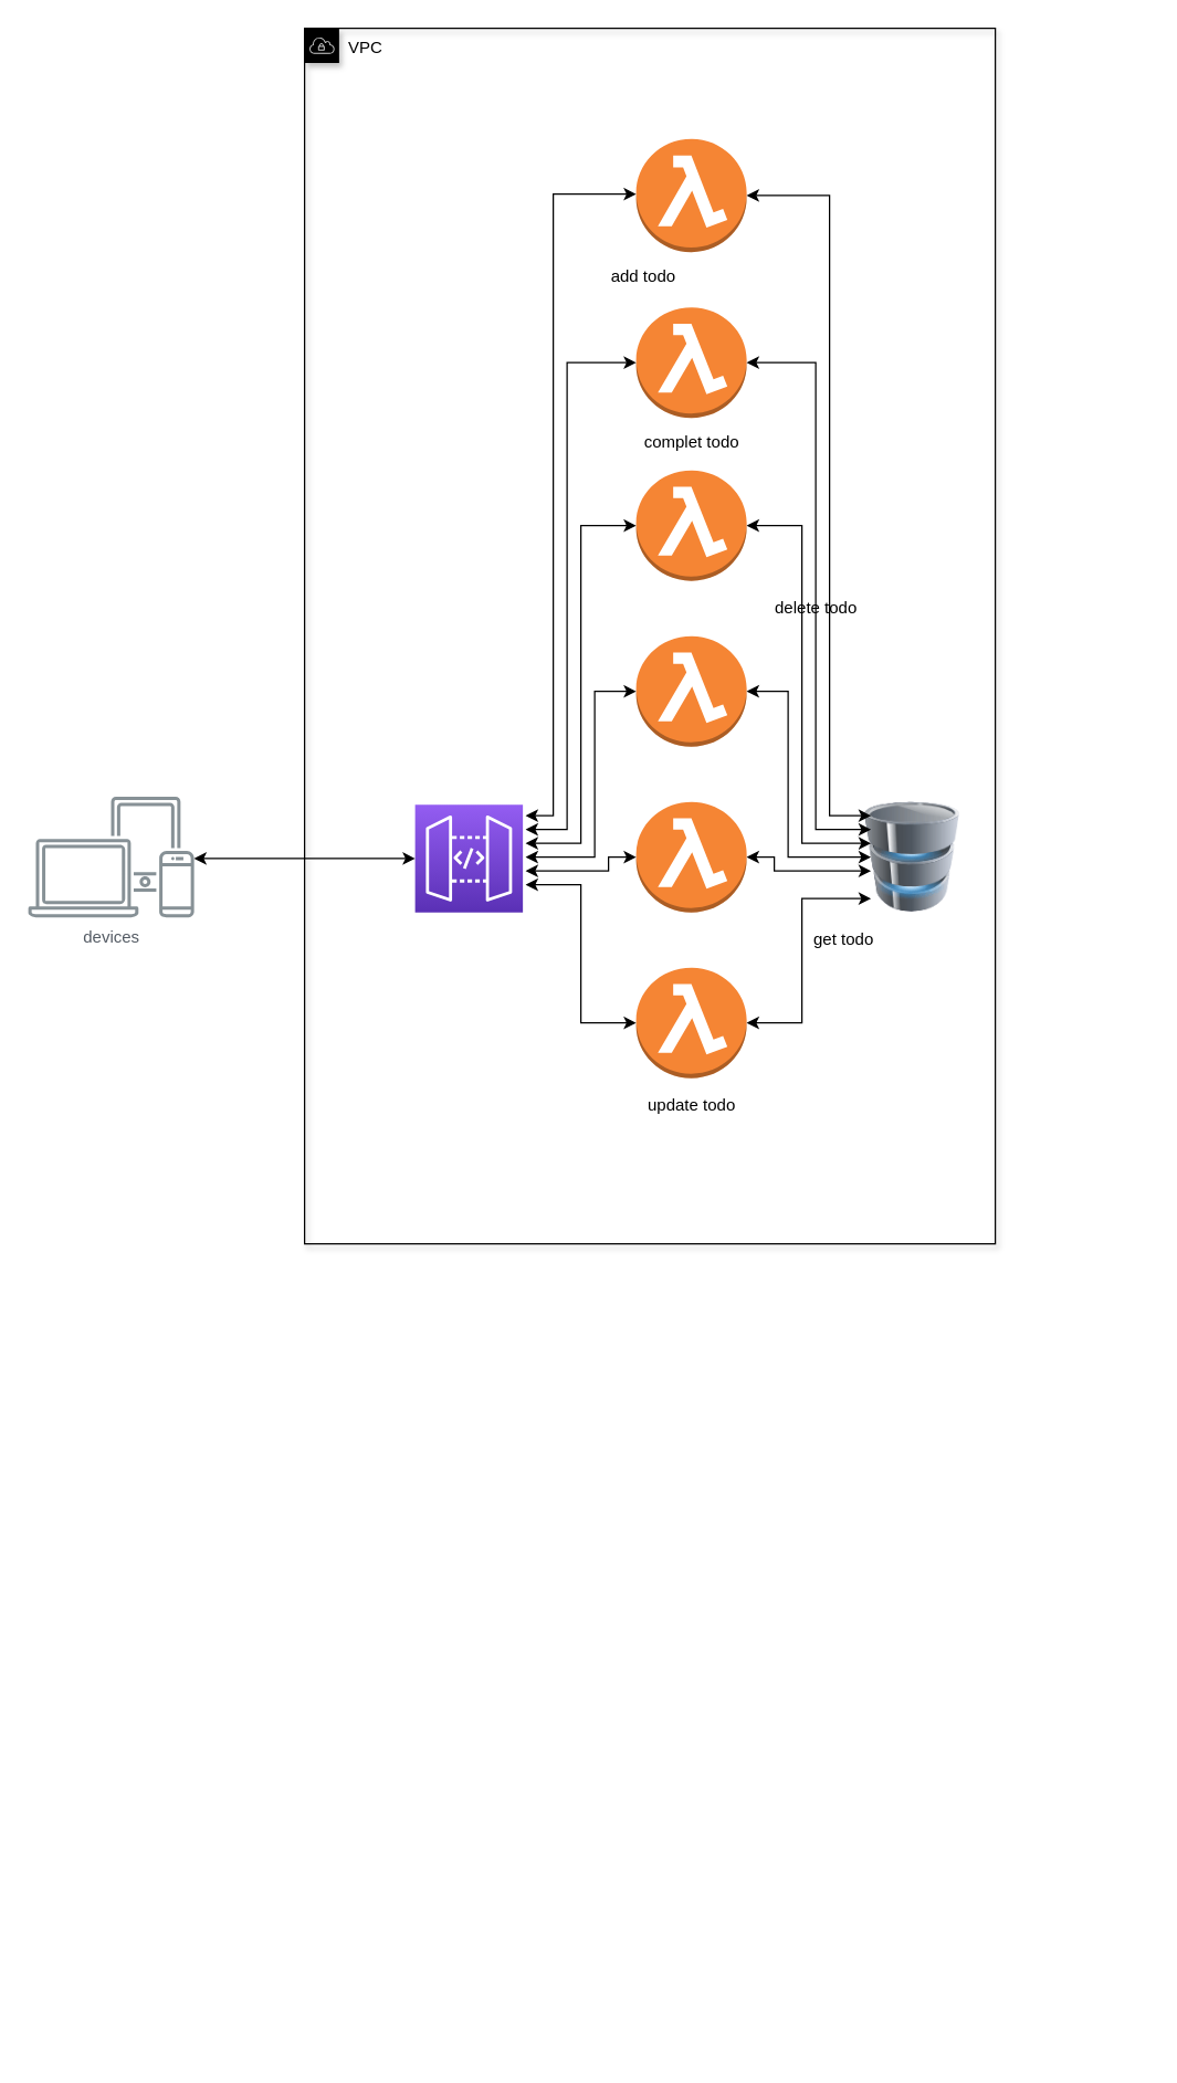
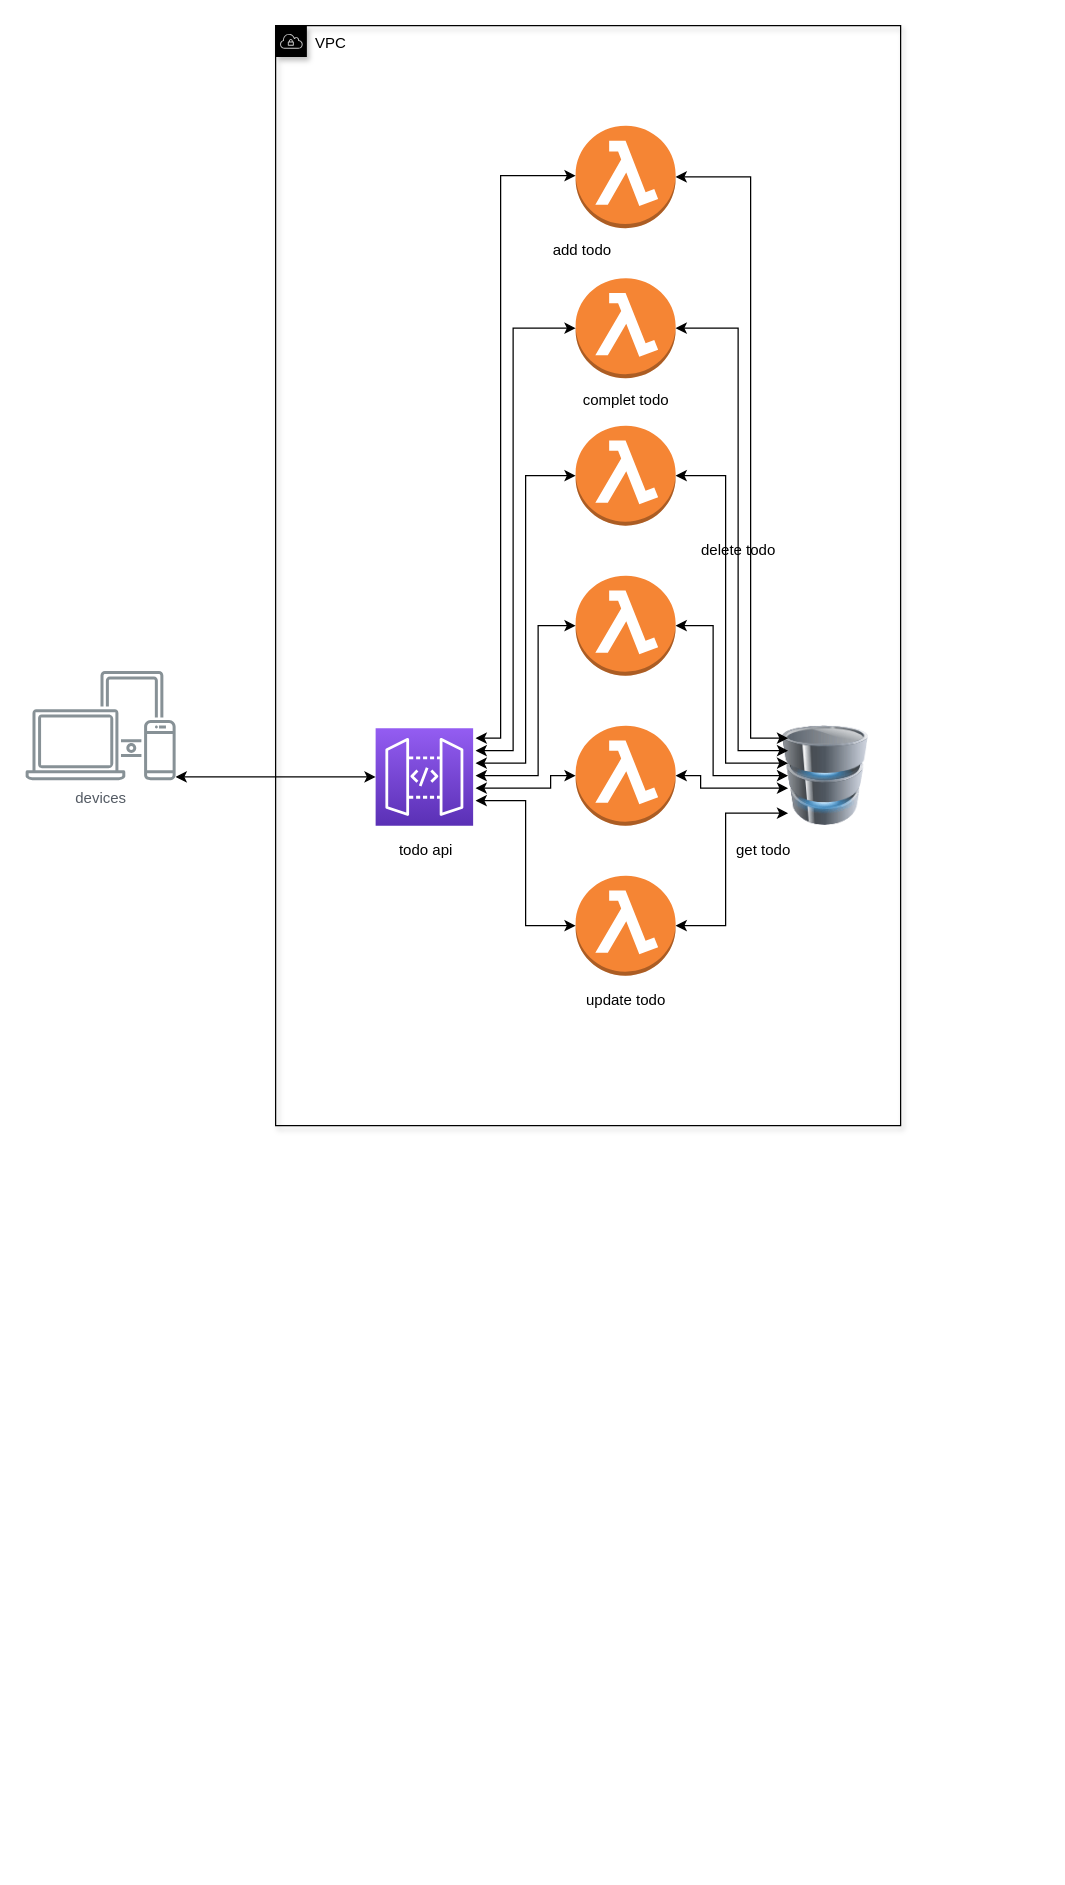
  <mxCell id="0" />
  <mxCell id="1" parent="0" />
  <mxCell id="2" value="" style="outlineConnect=0;dashed=0;verticalLabelPosition=bottom;verticalAlign=top;align=center;html=1;shape=mxgraph.aws3.lambda_function;fillColor=#F58534;gradientColor=none;" vertex="1" parent="1"><mxGeometry x="460" y="100" width="80" height="82" as="geometry" /></mxCell>
  <mxCell id="3" value="" style="outlineConnect=0;dashed=0;verticalLabelPosition=bottom;verticalAlign=top;align=center;html=1;shape=mxgraph.aws3.lambda_function;fillColor=#F58534;gradientColor=none;" vertex="1" parent="1"><mxGeometry x="460" y="222" width="80" height="80" as="geometry" /></mxCell>
  <mxCell id="4" value="" style="outlineConnect=0;dashed=0;verticalLabelPosition=bottom;verticalAlign=top;align=center;html=1;shape=mxgraph.aws3.lambda_function;fillColor=#F58534;gradientColor=none;" vertex="1" parent="1"><mxGeometry x="460" y="340" width="80" height="80" as="geometry" /></mxCell>
  <mxCell id="5" value="" style="outlineConnect=0;dashed=0;verticalLabelPosition=bottom;verticalAlign=top;align=center;html=1;shape=mxgraph.aws3.lambda_function;fillColor=#F58534;gradientColor=none;" vertex="1" parent="1"><mxGeometry x="460" y="460" width="80" height="80" as="geometry" /></mxCell>
  <mxCell id="6" value="" style="outlineConnect=0;dashed=0;verticalLabelPosition=bottom;verticalAlign=top;align=center;html=1;shape=mxgraph.aws3.lambda_function;fillColor=#F58534;gradientColor=none;" vertex="1" parent="1"><mxGeometry x="460" y="580" width="80" height="80" as="geometry" /></mxCell>
  <mxCell id="7" value="" style="outlineConnect=0;dashed=0;verticalLabelPosition=bottom;verticalAlign=top;align=center;html=1;shape=mxgraph.aws3.lambda_function;fillColor=#F58534;gradientColor=none;" vertex="1" parent="1"><mxGeometry x="460" y="700" width="80" height="80" as="geometry" /></mxCell>
  <mxCell id="8" value="" style="sketch=0;points=[[0,0,0],[0.25,0,0],[0.5,0,0],[0.75,0,0],[1,0,0],[0,1,0],[0.25,1,0],[0.5,1,0],[0.75,1,0],[1,1,0],[0,0.25,0],[0,0.5,0],[0,0.75,0],[1,0.25,0],[1,0.5,0],[1,0.75,0]];outlineConnect=0;fontColor=#232F3E;gradientColor=#945DF2;gradientDirection=north;fillColor=#5A30B5;strokeColor=#ffffff;dashed=0;verticalLabelPosition=bottom;verticalAlign=top;align=center;html=1;fontSize=12;fontStyle=0;aspect=fixed;shape=mxgraph.aws4.resourceIcon;resIcon=mxgraph.aws4.api_gateway;" vertex="1" parent="1"><mxGeometry x="300" y="582" width="78" height="78" as="geometry" /></mxCell>
  <mxCell id="9" value="" style="image;html=1;image=img/lib/clip_art/computers/Database_128x128.png" vertex="1" parent="1"><mxGeometry x="620" y="580" width="80" height="80" as="geometry" /></mxCell>
- <mxCell id="10" value="devices" style="sketch=0;outlineConnect=0;gradientColor=none;fontColor=#545B64;strokeColor=none;fillColor=#879196;dashed=0;verticalLabelPosition=bottom;verticalAlign=top;align=center;html=1;fontSize=12;fontStyle=0;aspect=fixed;shape=mxgraph.aws4.illustration_devices;pointerEvents=1" vertex="1" parent="1"><mxGeometry x="20" y="576.2" width="120" height="87.6" as="geometry" /></mxCell>
+ <mxCell id="10" value="devices" style="sketch=0;outlineConnect=0;gradientColor=none;fontColor=#545B64;strokeColor=none;fillColor=#879196;dashed=0;verticalLabelPosition=bottom;verticalAlign=top;align=center;html=1;fontSize=12;fontStyle=0;aspect=fixed;shape=mxgraph.aws4.illustration_devices;pointerEvents=1" vertex="1" parent="1"><mxGeometry x="20" y="536.2" width="120" height="87.6" as="geometry" /></mxCell>
  <mxCell id="11" value="" style="edgeStyle=elbowEdgeStyle;elbow=horizontal;endArrow=classic;html=1;rounded=0;startArrow=classic;startFill=1;" edge="1" parent="1"><mxGeometry width="50" height="50" relative="1" as="geometry"><mxPoint x="380" y="590" as="sourcePoint" /><mxPoint x="460" y="140" as="targetPoint" /><Array as="points"><mxPoint x="400" y="360" /></Array></mxGeometry></mxCell>
  <mxCell id="12" value="" style="edgeStyle=elbowEdgeStyle;elbow=horizontal;endArrow=classic;html=1;rounded=0;startArrow=classic;startFill=1;" edge="1" parent="1" target="3"><mxGeometry width="50" height="50" relative="1" as="geometry"><mxPoint x="380" y="600" as="sourcePoint" /><mxPoint x="460" y="155" as="targetPoint" /><Array as="points"><mxPoint x="410" y="440" /><mxPoint x="420" y="375" /></Array></mxGeometry></mxCell>
  <mxCell id="13" value="" style="edgeStyle=elbowEdgeStyle;elbow=horizontal;endArrow=classic;html=1;rounded=0;startArrow=classic;startFill=1;entryX=0;entryY=0.5;entryDx=0;entryDy=0;entryPerimeter=0;" edge="1" parent="1" target="4"><mxGeometry width="50" height="50" relative="1" as="geometry"><mxPoint x="380" y="610" as="sourcePoint" /><mxPoint x="460" y="170" as="targetPoint" /><Array as="points"><mxPoint x="420" y="470" /><mxPoint x="430" y="460" /><mxPoint x="440" y="390" /></Array></mxGeometry></mxCell>
  <mxCell id="14" value="" style="edgeStyle=elbowEdgeStyle;elbow=horizontal;endArrow=classic;html=1;rounded=0;startArrow=classic;startFill=1;entryX=0;entryY=0.5;entryDx=0;entryDy=0;entryPerimeter=0;" edge="1" parent="1" target="5"><mxGeometry width="50" height="50" relative="1" as="geometry"><mxPoint x="380" y="620" as="sourcePoint" /><mxPoint x="500" y="220" as="targetPoint" /><Array as="points"><mxPoint x="430" y="560" /></Array></mxGeometry></mxCell>
  <mxCell id="15" value="" style="edgeStyle=elbowEdgeStyle;elbow=horizontal;endArrow=classic;html=1;rounded=0;startArrow=classic;startFill=1;entryX=0;entryY=0.5;entryDx=0;entryDy=0;entryPerimeter=0;" edge="1" parent="1" target="6"><mxGeometry width="50" height="50" relative="1" as="geometry"><mxPoint x="380" y="630" as="sourcePoint" /><mxPoint x="480" y="220" as="targetPoint" /><Array as="points"><mxPoint x="440" y="630" /></Array></mxGeometry></mxCell>
  <mxCell id="16" value="" style="edgeStyle=elbowEdgeStyle;elbow=horizontal;endArrow=classic;html=1;rounded=0;startArrow=classic;startFill=1;" edge="1" parent="1" target="7"><mxGeometry width="50" height="50" relative="1" as="geometry"><mxPoint x="380" y="640" as="sourcePoint" /><mxPoint x="450" y="280" as="targetPoint" /><Array as="points"><mxPoint x="420" y="680" /></Array></mxGeometry></mxCell>
  <mxCell id="17" value="" style="edgeStyle=elbowEdgeStyle;elbow=horizontal;endArrow=classic;html=1;rounded=0;startArrow=classic;startFill=1;entryX=0;entryY=0.5;entryDx=0;entryDy=0;entryPerimeter=0;" edge="1" parent="1" source="10" target="8"><mxGeometry width="50" height="50" relative="1" as="geometry"><mxPoint x="210" y="620" as="sourcePoint" /><mxPoint x="290" y="610" as="targetPoint" /><Array as="points"><mxPoint x="250" y="621" /><mxPoint x="270" y="620" /></Array></mxGeometry></mxCell>
  <mxCell id="18" value="" style="edgeStyle=elbowEdgeStyle;elbow=horizontal;endArrow=classic;html=1;rounded=0;startArrow=classic;startFill=1;exitX=1;exitY=0.5;exitDx=0;exitDy=0;exitPerimeter=0;" edge="1" parent="1" source="2"><mxGeometry width="50" height="50" relative="1" as="geometry"><mxPoint x="580" y="590" as="sourcePoint" /><mxPoint x="630" y="590" as="targetPoint" /><Array as="points"><mxPoint x="600" y="360" /><mxPoint x="710" y="589" /></Array></mxGeometry></mxCell>
  <mxCell id="19" value="" style="edgeStyle=elbowEdgeStyle;elbow=horizontal;endArrow=classic;html=1;rounded=0;startArrow=classic;startFill=1;exitX=1;exitY=0.5;exitDx=0;exitDy=0;exitPerimeter=0;" edge="1" parent="1" source="3"><mxGeometry width="50" height="50" relative="1" as="geometry"><mxPoint x="590" y="570" as="sourcePoint" /><mxPoint x="630" y="600" as="targetPoint" /><Array as="points"><mxPoint x="590" y="470" /><mxPoint x="580" y="420" /><mxPoint x="650" y="789" /><mxPoint x="760" y="1018" /></Array></mxGeometry></mxCell>
  <mxCell id="20" value="" style="edgeStyle=elbowEdgeStyle;elbow=horizontal;endArrow=classic;html=1;rounded=0;startArrow=classic;startFill=1;exitX=1;exitY=0.5;exitDx=0;exitDy=0;exitPerimeter=0;" edge="1" parent="1" source="4"><mxGeometry width="50" height="50" relative="1" as="geometry"><mxPoint x="610" y="700" as="sourcePoint" /><mxPoint x="630" y="610" as="targetPoint" /><Array as="points"><mxPoint x="580" y="500" /><mxPoint x="600" y="620" /><mxPoint x="600" y="620" /><mxPoint x="580" y="530" /><mxPoint x="660" y="908" /><mxPoint x="650" y="858" /><mxPoint x="720" y="1227" /><mxPoint x="830" y="1456" /></Array></mxGeometry></mxCell>
  <mxCell id="21" value="" style="edgeStyle=elbowEdgeStyle;elbow=horizontal;endArrow=classic;html=1;rounded=0;startArrow=classic;startFill=1;exitX=1;exitY=0.5;exitDx=0;exitDy=0;exitPerimeter=0;entryX=0.125;entryY=0.5;entryDx=0;entryDy=0;entryPerimeter=0;" edge="1" parent="1" target="9"><mxGeometry width="50" height="50" relative="1" as="geometry"><mxPoint x="540" y="500" as="sourcePoint" /><mxPoint x="630" y="838" as="targetPoint" /><Array as="points"><mxPoint x="570" y="670" /><mxPoint x="580" y="658" /><mxPoint x="650" y="1027" /><mxPoint x="760" y="1256" /></Array></mxGeometry></mxCell>
  <mxCell id="22" value="" style="edgeStyle=elbowEdgeStyle;elbow=horizontal;endArrow=classic;html=1;rounded=0;startArrow=classic;startFill=1;" edge="1" parent="1" source="6"><mxGeometry width="50" height="50" relative="1" as="geometry"><mxPoint x="560" y="650" as="sourcePoint" /><mxPoint x="630" y="630" as="targetPoint" /><Array as="points"><mxPoint x="560" y="620" /><mxPoint x="570" y="620" /><mxPoint x="670" y="1177" /><mxPoint x="780" y="1406" /></Array></mxGeometry></mxCell>
  <mxCell id="23" value="" style="edgeStyle=elbowEdgeStyle;elbow=horizontal;endArrow=classic;html=1;rounded=0;startArrow=classic;startFill=1;exitX=1;exitY=0.5;exitDx=0;exitDy=0;exitPerimeter=0;" edge="1" parent="1" source="7"><mxGeometry width="50" height="50" relative="1" as="geometry"><mxPoint x="610" y="730" as="sourcePoint" /><mxPoint x="630" y="650" as="targetPoint" /><Array as="points"><mxPoint x="580" y="660" /><mxPoint x="650" y="888" /><mxPoint x="720" y="1257" /><mxPoint x="830" y="1486" /></Array></mxGeometry></mxCell>
  <mxCell id="24" value="add todo" style="text;html=1;align=center;verticalAlign=middle;resizable=0;points=[];autosize=1;strokeColor=none;fillColor=none;" vertex="1" parent="1"><mxGeometry x="435" y="190" width="60" height="20" as="geometry" /></mxCell>
  <mxCell id="25" value="complet todo" style="text;html=1;align=center;verticalAlign=middle;resizable=0;points=[];autosize=1;strokeColor=none;fillColor=none;" vertex="1" parent="1"><mxGeometry x="460" y="310" width="80" height="20" as="geometry" /></mxCell>
  <mxCell id="26" value="delete todo" style="text;html=1;align=center;verticalAlign=middle;resizable=0;points=[];autosize=1;strokeColor=none;fillColor=none;" vertex="1" parent="1"><mxGeometry x="555" y="430" width="70" height="20" as="geometry" /></mxCell>
  <mxCell id="27" value="get todo" style="text;html=1;align=center;verticalAlign=middle;resizable=0;points=[];autosize=1;strokeColor=none;fillColor=none;" vertex="1" parent="1"><mxGeometry x="580" y="670" width="60" height="20" as="geometry" /></mxCell>
  <mxCell id="28" value="update todo" style="text;html=1;align=center;verticalAlign=middle;resizable=0;points=[];autosize=1;strokeColor=none;fillColor=none;" vertex="1" parent="1"><mxGeometry x="460" y="790" width="80" height="20" as="geometry" /></mxCell>
+ <mxCell id="29" value="todo api" style="text;html=1;align=center;verticalAlign=middle;resizable=0;points=[];autosize=1;strokeColor=none;fillColor=none;" vertex="1" parent="1"><mxGeometry x="310" y="670" width="60" height="20" as="geometry" /></mxCell>
  <mxCell id="30" value="VPC" style="sketch=0;outlineConnect=0;html=1;whiteSpace=wrap;fontSize=12;fontStyle=0;shape=mxgraph.aws4.group;grIcon=mxgraph.aws4.group_vpc;verticalAlign=top;align=left;spacingLeft=30;dashed=0;shadow=1;fillColor=none;" vertex="1" parent="1"><mxGeometry x="220" y="20" width="500" height="880" as="geometry" /></mxCell>
